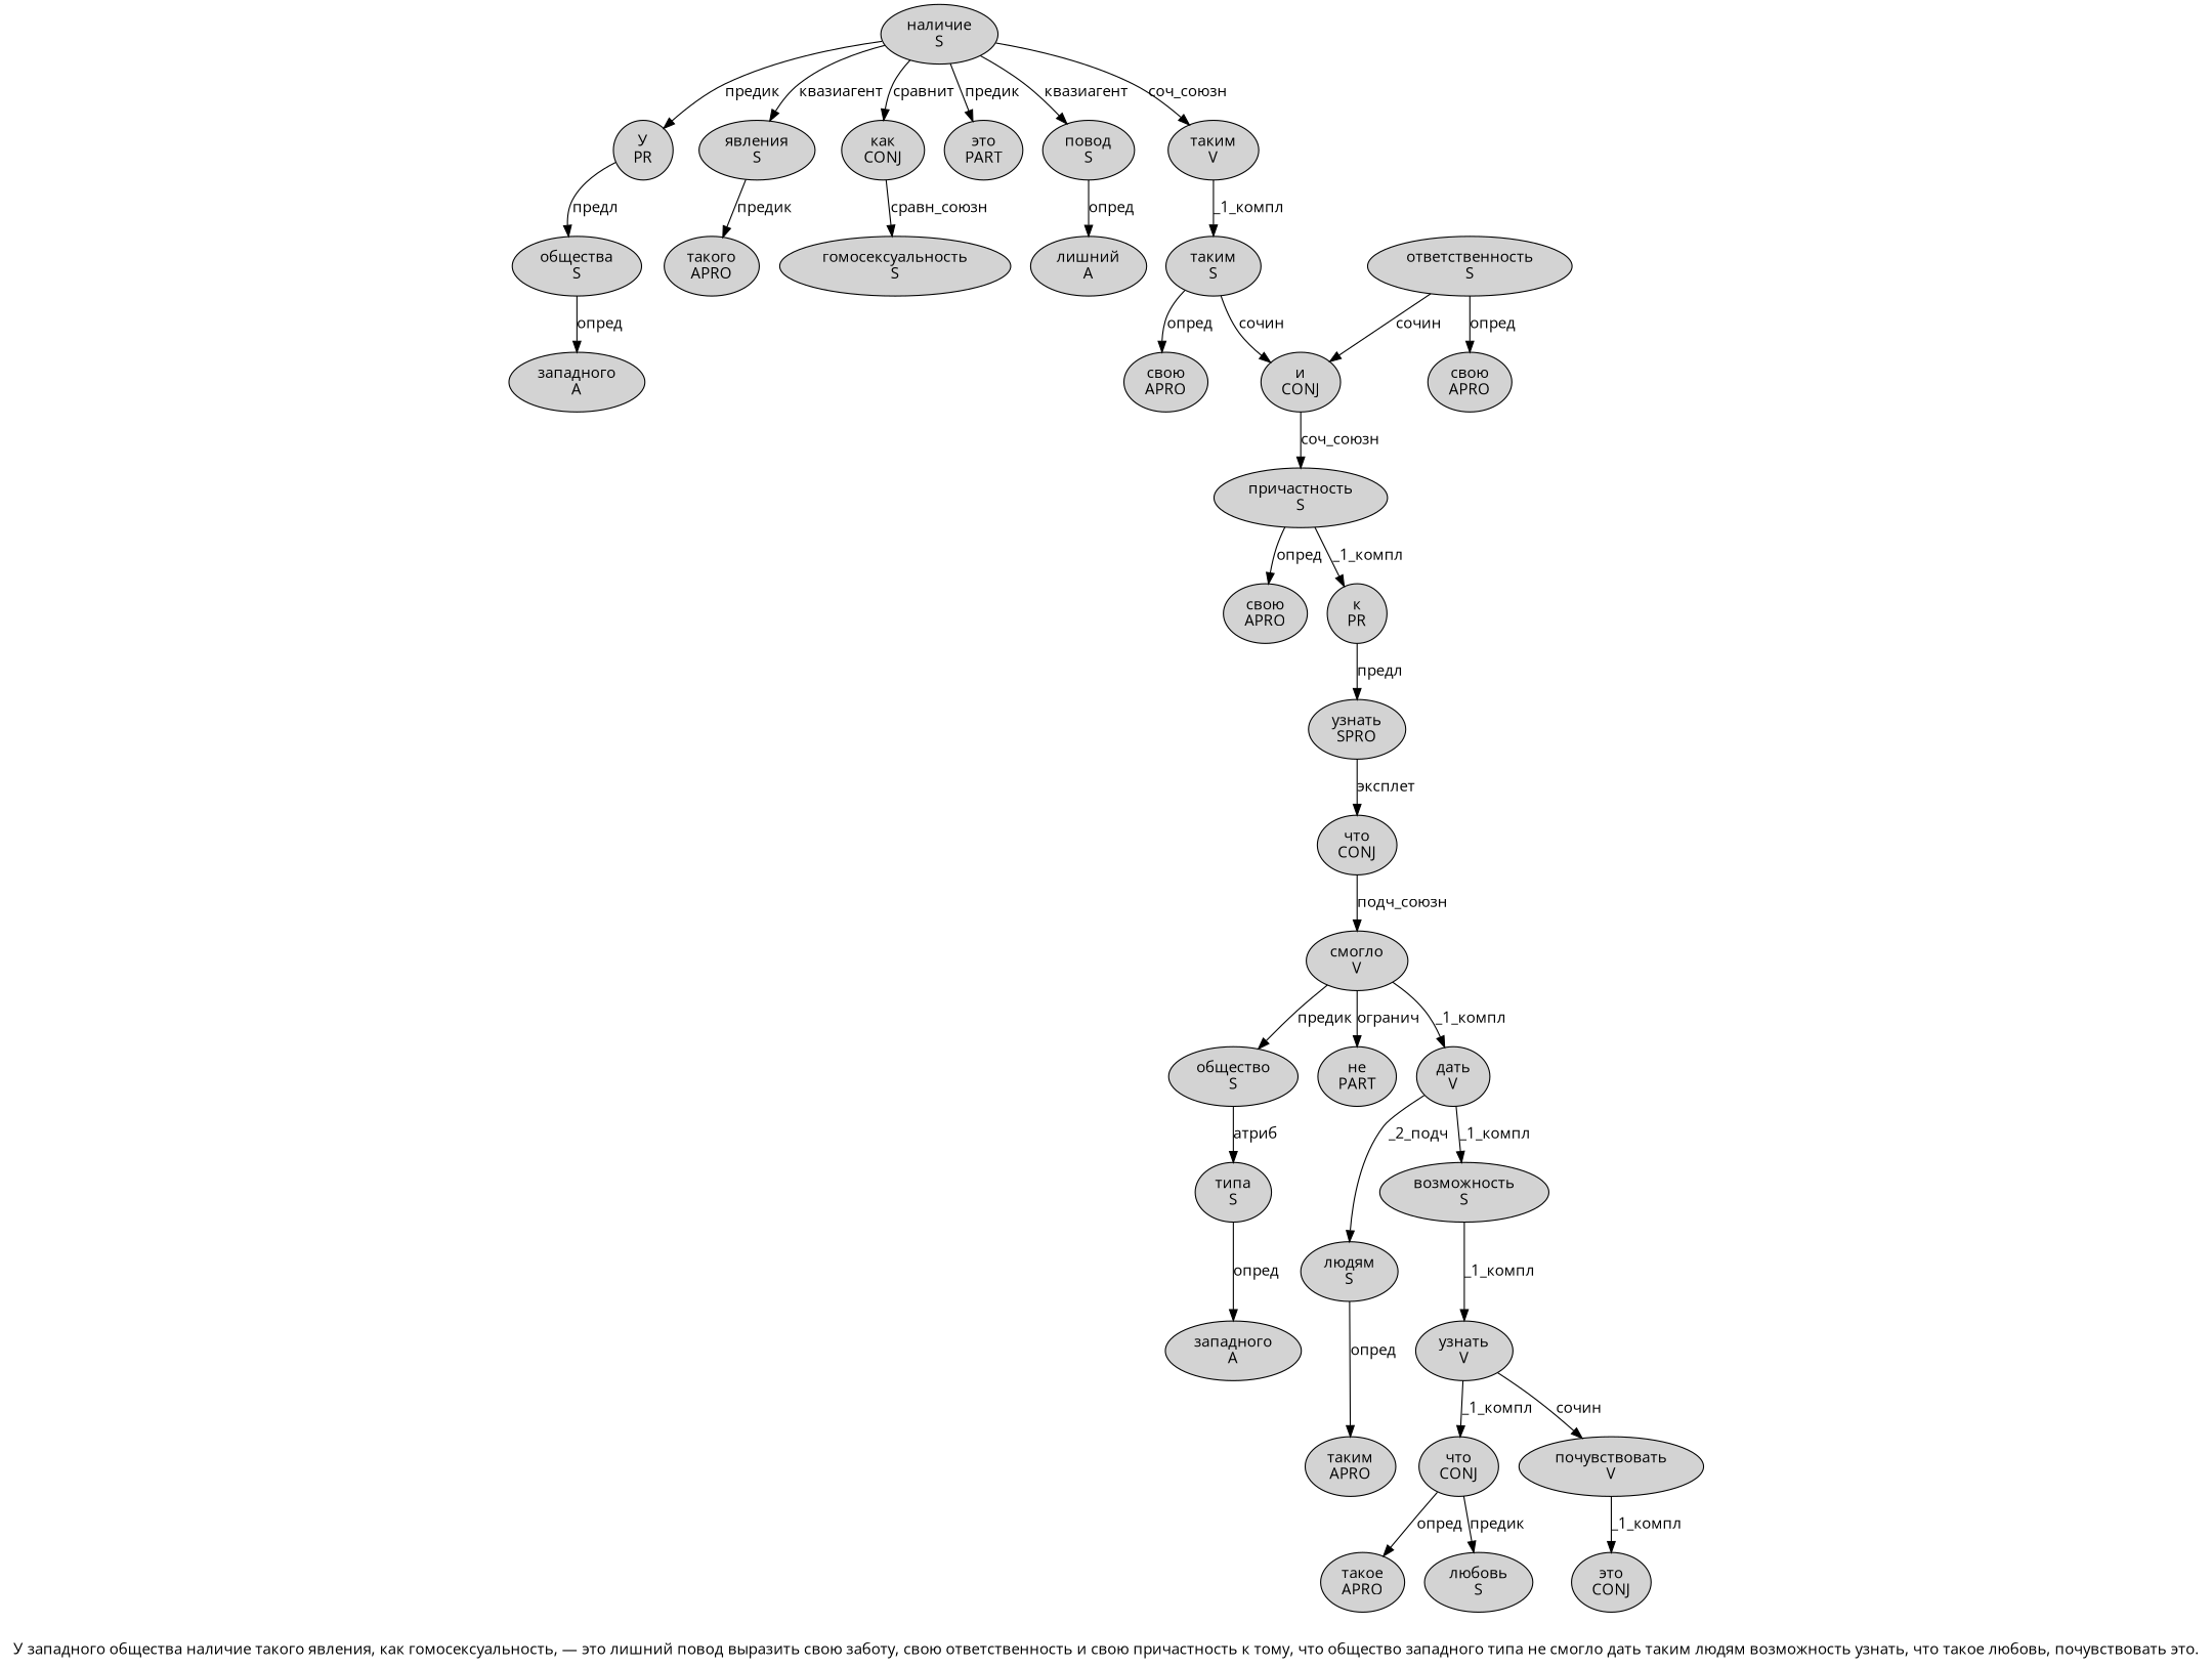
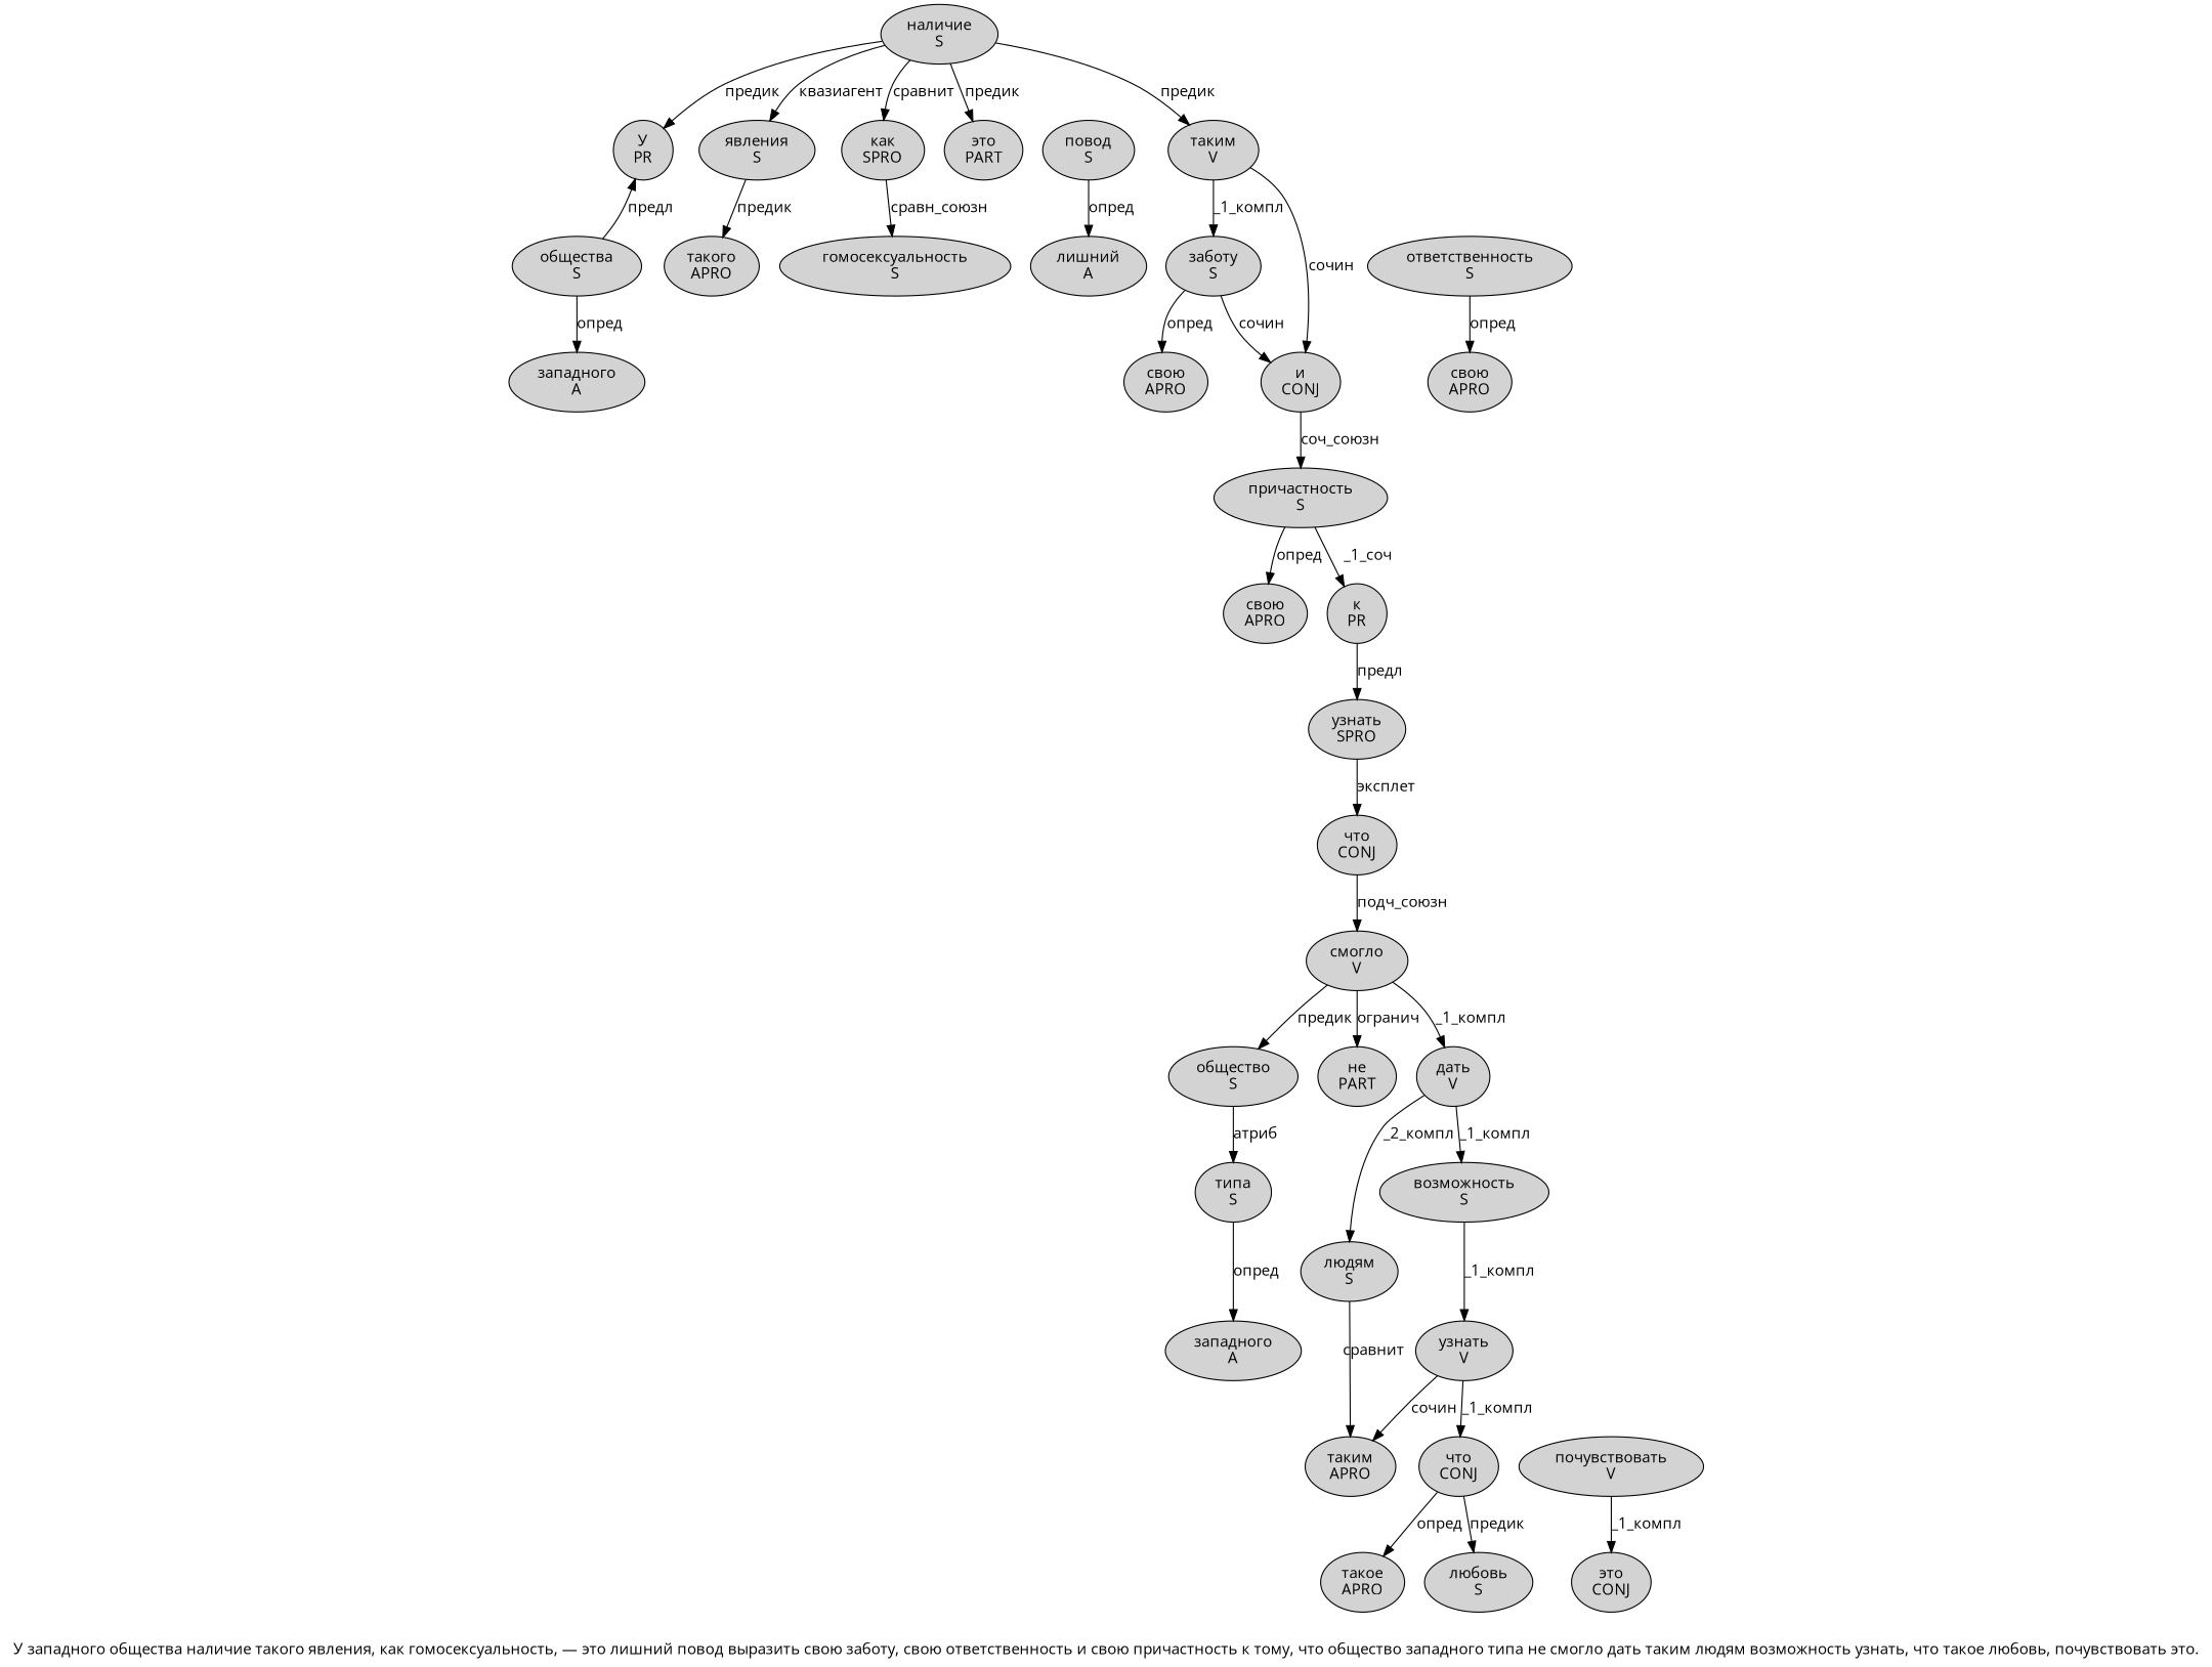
  digraph {
    fontname="Open Sans"
    label="У западного общества наличие такого явления, как гомосексуальность, — это лишний повод выразить свою заботу, свою ответственность и свою причастность к тому, что общество западного типа не смогло дать таким людям возможность узнать, что такое любовь, почувствовать это."
    node [fillcolor=lightgray fontname="Open Sans" penwidth=1 shape=ellipse style=filled]
    edge [fontname="Open Sans"]
    n1 [label="У\nPR"]
    n2 [label="общества\nS"]
    n3 [label="западного\nA"]
    n4 [label="наличие\nS"]
    n5 [label="явления\nS"]
-   n6 [label="как\nCONJ"]
+   n6 [label="как\nSPRO"]
    n7 [label="это\nPART"]
    n8 [label="повод\nS"]
    n9 [label="таким\nV"]
    n10 [label="такого\nAPRO"]
    n11 [label="гомосексуальность\nS"]
    n12 [label="лишний\nA"]
-   n13 [label="таким\nS"]
+   n13 [label="заботу\nS"]
    n14 [label="свою\nAPRO"]
    n15 [label="и\nCONJ"]
    n16 [label="ответственность\nS"]
    n17 [label="свою\nAPRO"]
    n18 [label="причастность\nS"]
    n19 [label="свою\nAPRO"]
    n20 [label="к\nPR"]
    n21 [label="узнать\nSPRO"]
    n22 [label="что\nCONJ"]
    n23 [label="смогло\nV"]
    n24 [label="общество\nS"]
    n25 [label="не\nPART"]
    n26 [label="дать\nV"]
    n27 [label="типа\nS"]
    n28 [label="западного\nA"]
    n29 [label="людям\nS"]
    n30 [label="возможность\nS"]
    n31 [label="таким\nAPRO"]
    n32 [label="узнать\nV"]
    n33 [label="что\nCONJ"]
    n34 [label="почувствовать\nV"]
    n35 [label="такое\nAPRO"]
    n36 [label="любовь\nS"]
    n37 [label="это\nCONJ"]
-   n1 -> n2 [label="предл"]
+   n2 -> n1 [label="предл"]
    n2 -> n3 [label="опред"]
    n4 -> n1 [label="предик"]
    n4 -> n5 [label="квазиагент"]
    n4 -> n6 [label="сравнит"]
    n4 -> n7 [label="предик"]
-   n4 -> n8 [label="квазиагент"]
-   n4 -> n9 [label="соч_союзн"]
+   n4 -> n9 [label="предик"]
    n5 -> n10 [label="предик"]
    n6 -> n11 [label="сравн_союзн"]
    n8 -> n12 [label="опред"]
    n9 -> n13 [label="_1_компл"]
    n13 -> n14 [label="опред"]
    n13 -> n15 [label="сочин"]
    n15 -> n18 [label="соч_союзн"]
-   n16 -> n15 [label="сочин"]
+   n9 -> n15 [label="сочин"]
    n16 -> n17 [label="опред"]
    n18 -> n19 [label="опред"]
-   n18 -> n20 [label="_1_компл"]
+   n18 -> n20 [label="_1_соч"]
    n20 -> n21 [label="предл"]
    n21 -> n22 [label="эксплет"]
    n22 -> n23 [label="подч_союзн"]
    n23 -> n24 [label="предик"]
    n23 -> n25 [label="огранич"]
    n23 -> n26 [label="_1_компл"]
    n24 -> n27 [label="атриб"]
-   n26 -> n29 [label="_2_подч"]
+   n26 -> n29 [label="_2_компл"]
    n26 -> n30 [label="_1_компл"]
    n27 -> n28 [label="опред"]
-   n29 -> n31 [label="опред"]
+   n29 -> n31 [label="сравнит"]
    n30 -> n32 [label="_1_компл"]
    n32 -> n33 [label="_1_компл"]
-   n32 -> n34 [label="сочин"]
+   n32 -> n31 [label="сочин"]
    n33 -> n35 [label="опред"]
    n33 -> n36 [label="предик"]
    n34 -> n37 [label="_1_компл"]
  }
